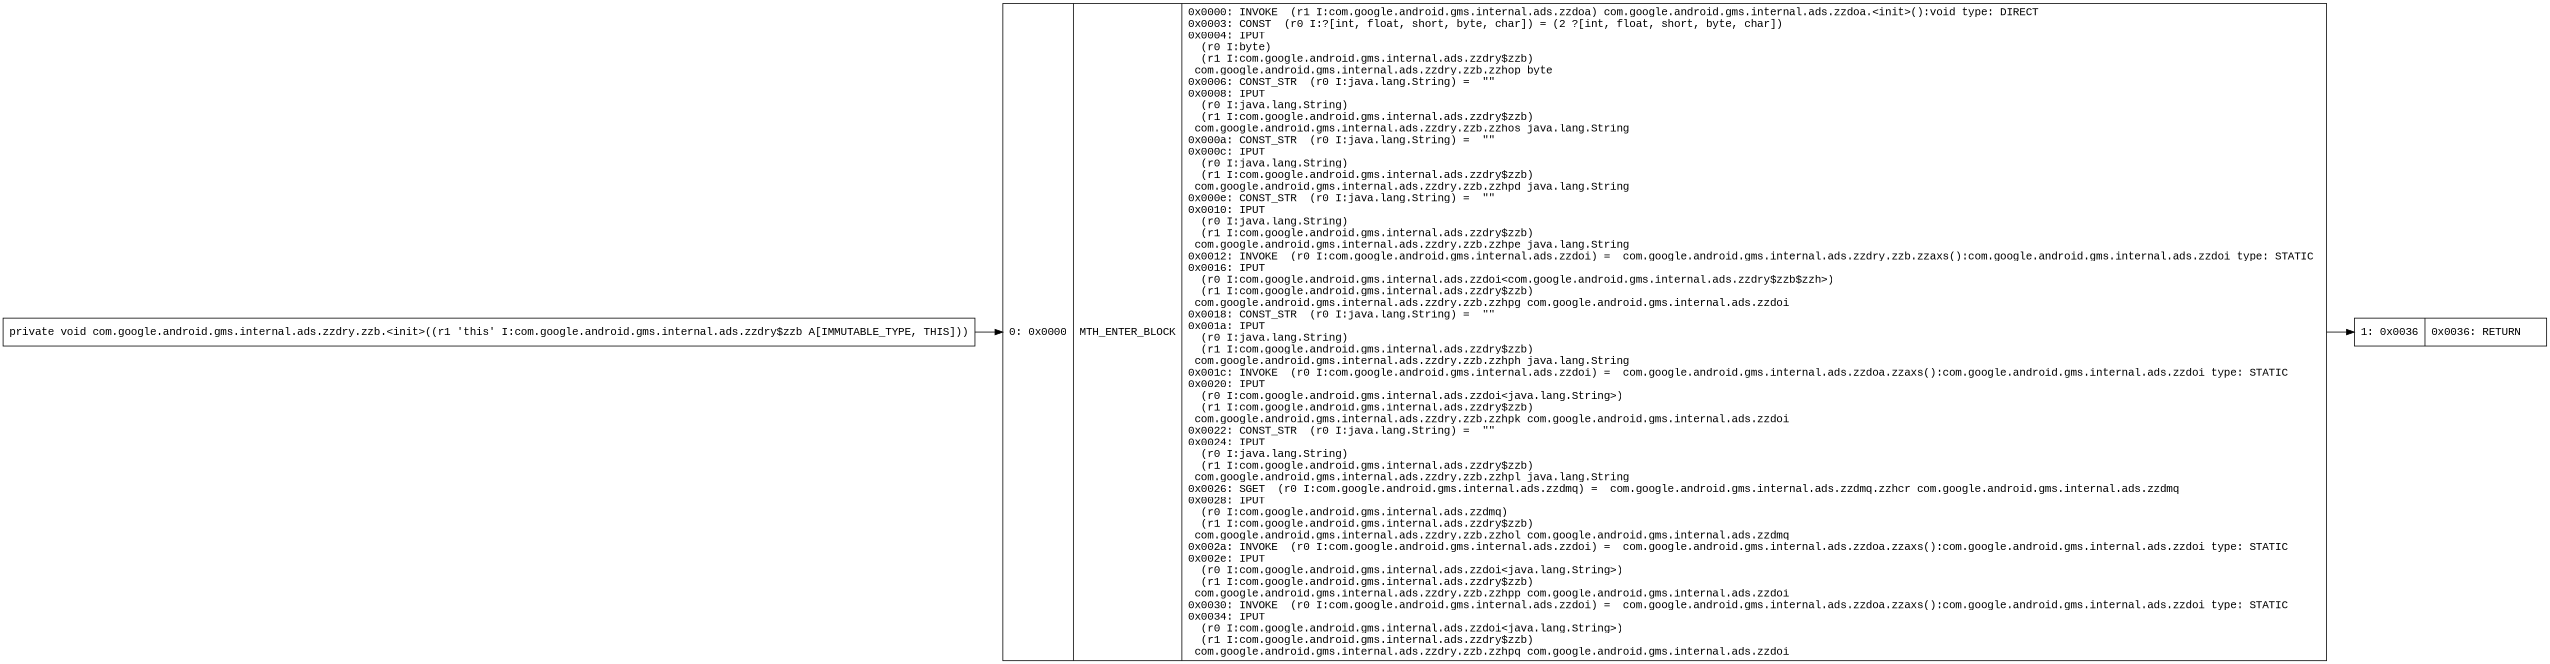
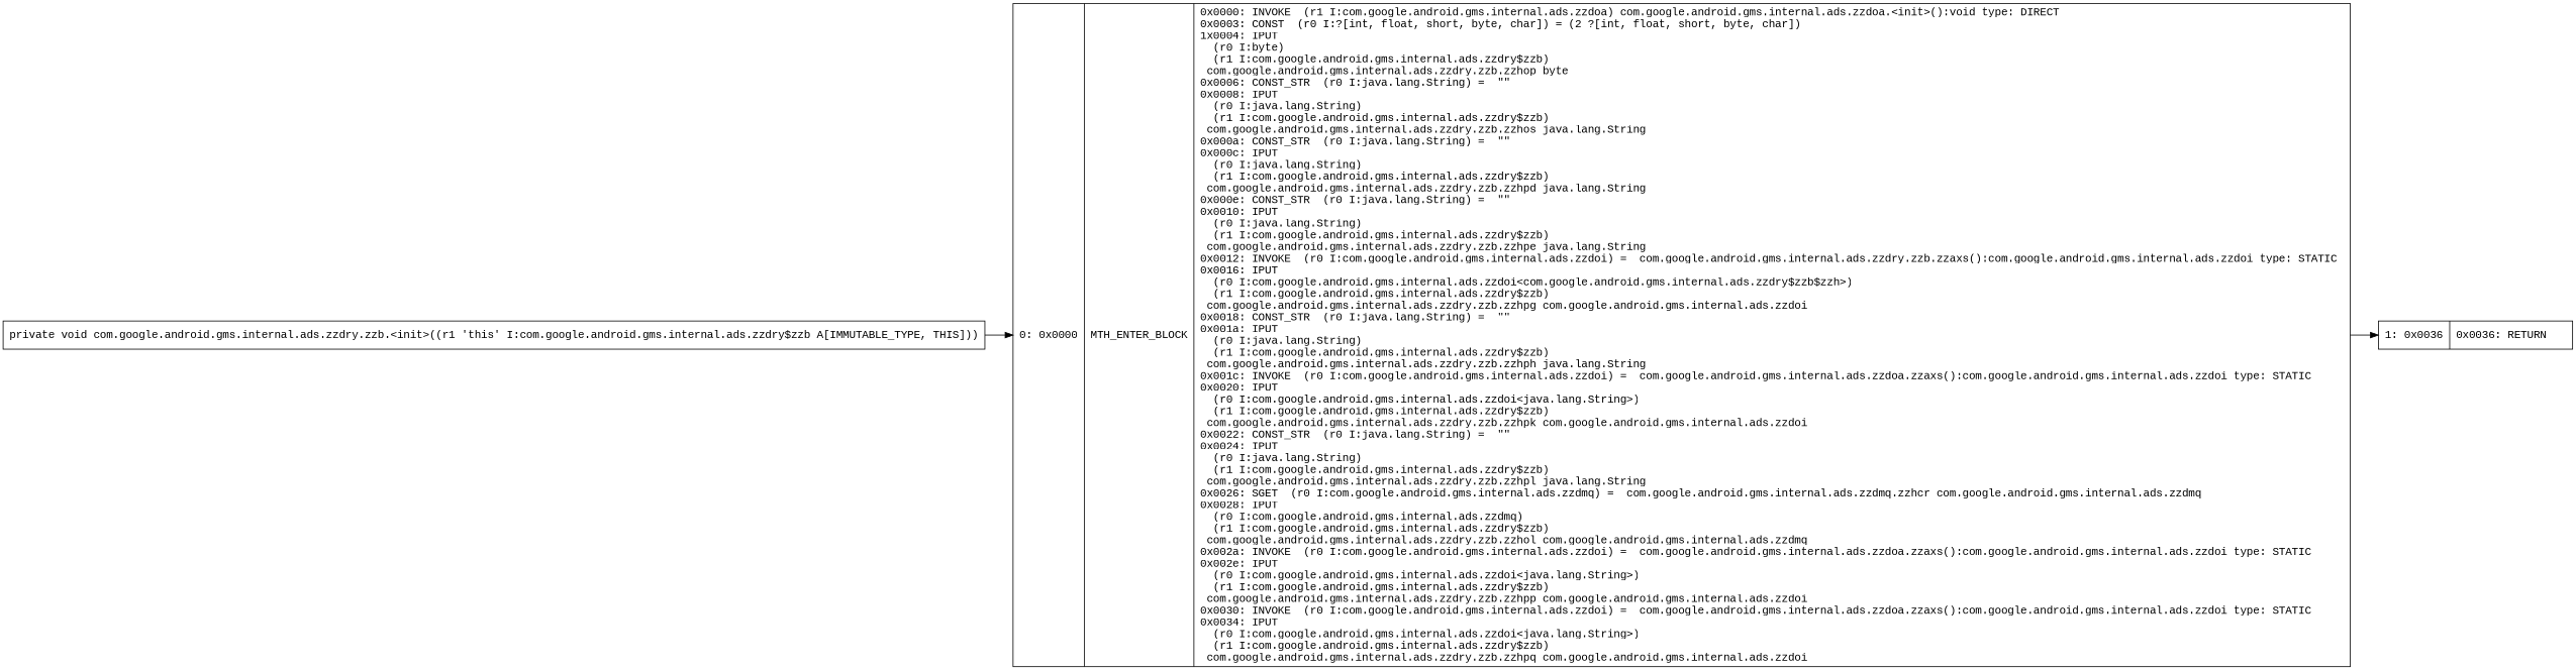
  digraph {
    rankdir=LR
    fontname="Liberation Mono"
    node [shape=record fontname="Liberation Mono"]
    edge [fontname="Liberation Mono"]
-   n1 [label="{0\:\ 0x0000|MTH_ENTER_BLOCK\l|0x0000: INVOKE  (r1 I:com.google.android.gms.internal.ads.zzdoa) com.google.android.gms.internal.ads.zzdoa.\<init\>():void type: DIRECT \l0x0003: CONST  (r0 I:?[int, float, short, byte, char]) = (2 ?[int, float, short, byte, char]) \l0x0004: IPUT  \l  (r0 I:byte)\l  (r1 I:com.google.android.gms.internal.ads.zzdry$zzb)\l com.google.android.gms.internal.ads.zzdry.zzb.zzhop byte \l0x0006: CONST_STR  (r0 I:java.lang.String) =  \"\" \l0x0008: IPUT  \l  (r0 I:java.lang.String)\l  (r1 I:com.google.android.gms.internal.ads.zzdry$zzb)\l com.google.android.gms.internal.ads.zzdry.zzb.zzhos java.lang.String \l0x000a: CONST_STR  (r0 I:java.lang.String) =  \"\" \l0x000c: IPUT  \l  (r0 I:java.lang.String)\l  (r1 I:com.google.android.gms.internal.ads.zzdry$zzb)\l com.google.android.gms.internal.ads.zzdry.zzb.zzhpd java.lang.String \l0x000e: CONST_STR  (r0 I:java.lang.String) =  \"\" \l0x0010: IPUT  \l  (r0 I:java.lang.String)\l  (r1 I:com.google.android.gms.internal.ads.zzdry$zzb)\l com.google.android.gms.internal.ads.zzdry.zzb.zzhpe java.lang.String \l0x0012: INVOKE  (r0 I:com.google.android.gms.internal.ads.zzdoi) =  com.google.android.gms.internal.ads.zzdry.zzb.zzaxs():com.google.android.gms.internal.ads.zzdoi type: STATIC \l0x0016: IPUT  \l  (r0 I:com.google.android.gms.internal.ads.zzdoi\<com.google.android.gms.internal.ads.zzdry$zzb$zzh\>)\l  (r1 I:com.google.android.gms.internal.ads.zzdry$zzb)\l com.google.android.gms.internal.ads.zzdry.zzb.zzhpg com.google.android.gms.internal.ads.zzdoi \l0x0018: CONST_STR  (r0 I:java.lang.String) =  \"\" \l0x001a: IPUT  \l  (r0 I:java.lang.String)\l  (r1 I:com.google.android.gms.internal.ads.zzdry$zzb)\l com.google.android.gms.internal.ads.zzdry.zzb.zzhph java.lang.String \l0x001c: INVOKE  (r0 I:com.google.android.gms.internal.ads.zzdoi) =  com.google.android.gms.internal.ads.zzdoa.zzaxs():com.google.android.gms.internal.ads.zzdoi type: STATIC \l0x0020: IPUT  \l  (r0 I:com.google.android.gms.internal.ads.zzdoi\<java.lang.String\>)\l  (r1 I:com.google.android.gms.internal.ads.zzdry$zzb)\l com.google.android.gms.internal.ads.zzdry.zzb.zzhpk com.google.android.gms.internal.ads.zzdoi \l0x0022: CONST_STR  (r0 I:java.lang.String) =  \"\" \l0x0024: IPUT  \l  (r0 I:java.lang.String)\l  (r1 I:com.google.android.gms.internal.ads.zzdry$zzb)\l com.google.android.gms.internal.ads.zzdry.zzb.zzhpl java.lang.String \l0x0026: SGET  (r0 I:com.google.android.gms.internal.ads.zzdmq) =  com.google.android.gms.internal.ads.zzdmq.zzhcr com.google.android.gms.internal.ads.zzdmq \l0x0028: IPUT  \l  (r0 I:com.google.android.gms.internal.ads.zzdmq)\l  (r1 I:com.google.android.gms.internal.ads.zzdry$zzb)\l com.google.android.gms.internal.ads.zzdry.zzb.zzhol com.google.android.gms.internal.ads.zzdmq \l0x002a: INVOKE  (r0 I:com.google.android.gms.internal.ads.zzdoi) =  com.google.android.gms.internal.ads.zzdoa.zzaxs():com.google.android.gms.internal.ads.zzdoi type: STATIC \l0x002e: IPUT  \l  (r0 I:com.google.android.gms.internal.ads.zzdoi\<java.lang.String\>)\l  (r1 I:com.google.android.gms.internal.ads.zzdry$zzb)\l com.google.android.gms.internal.ads.zzdry.zzb.zzhpp com.google.android.gms.internal.ads.zzdoi \l0x0030: INVOKE  (r0 I:com.google.android.gms.internal.ads.zzdoi) =  com.google.android.gms.internal.ads.zzdoa.zzaxs():com.google.android.gms.internal.ads.zzdoi type: STATIC \l0x0034: IPUT  \l  (r0 I:com.google.android.gms.internal.ads.zzdoi\<java.lang.String\>)\l  (r1 I:com.google.android.gms.internal.ads.zzdry$zzb)\l com.google.android.gms.internal.ads.zzdry.zzb.zzhpq com.google.android.gms.internal.ads.zzdoi \l}"]
+   n1 [label="{0\:\ 0x0000|MTH_ENTER_BLOCK\l|0x0000: INVOKE  (r1 I:com.google.android.gms.internal.ads.zzdoa) com.google.android.gms.internal.ads.zzdoa.\<init\>():void type: DIRECT \l0x0003: CONST  (r0 I:?[int, float, short, byte, char]) = (2 ?[int, float, short, byte, char]) \l1x0004: IPUT  \l  (r0 I:byte)\l  (r1 I:com.google.android.gms.internal.ads.zzdry$zzb)\l com.google.android.gms.internal.ads.zzdry.zzb.zzhop byte \l0x0006: CONST_STR  (r0 I:java.lang.String) =  \"\" \l0x0008: IPUT  \l  (r0 I:java.lang.String)\l  (r1 I:com.google.android.gms.internal.ads.zzdry$zzb)\l com.google.android.gms.internal.ads.zzdry.zzb.zzhos java.lang.String \l0x000a: CONST_STR  (r0 I:java.lang.String) =  \"\" \l0x000c: IPUT  \l  (r0 I:java.lang.String)\l  (r1 I:com.google.android.gms.internal.ads.zzdry$zzb)\l com.google.android.gms.internal.ads.zzdry.zzb.zzhpd java.lang.String \l0x000e: CONST_STR  (r0 I:java.lang.String) =  \"\" \l0x0010: IPUT  \l  (r0 I:java.lang.String)\l  (r1 I:com.google.android.gms.internal.ads.zzdry$zzb)\l com.google.android.gms.internal.ads.zzdry.zzb.zzhpe java.lang.String \l0x0012: INVOKE  (r0 I:com.google.android.gms.internal.ads.zzdoi) =  com.google.android.gms.internal.ads.zzdry.zzb.zzaxs():com.google.android.gms.internal.ads.zzdoi type: STATIC \l0x0016: IPUT  \l  (r0 I:com.google.android.gms.internal.ads.zzdoi\<com.google.android.gms.internal.ads.zzdry$zzb$zzh\>)\l  (r1 I:com.google.android.gms.internal.ads.zzdry$zzb)\l com.google.android.gms.internal.ads.zzdry.zzb.zzhpg com.google.android.gms.internal.ads.zzdoi \l0x0018: CONST_STR  (r0 I:java.lang.String) =  \"\" \l0x001a: IPUT  \l  (r0 I:java.lang.String)\l  (r1 I:com.google.android.gms.internal.ads.zzdry$zzb)\l com.google.android.gms.internal.ads.zzdry.zzb.zzhph java.lang.String \l0x001c: INVOKE  (r0 I:com.google.android.gms.internal.ads.zzdoi) =  com.google.android.gms.internal.ads.zzdoa.zzaxs():com.google.android.gms.internal.ads.zzdoi type: STATIC \l0x0020: IPUT  \l  (r0 I:com.google.android.gms.internal.ads.zzdoi\<java.lang.String\>)\l  (r1 I:com.google.android.gms.internal.ads.zzdry$zzb)\l com.google.android.gms.internal.ads.zzdry.zzb.zzhpk com.google.android.gms.internal.ads.zzdoi \l0x0022: CONST_STR  (r0 I:java.lang.String) =  \"\" \l0x0024: IPUT  \l  (r0 I:java.lang.String)\l  (r1 I:com.google.android.gms.internal.ads.zzdry$zzb)\l com.google.android.gms.internal.ads.zzdry.zzb.zzhpl java.lang.String \l0x0026: SGET  (r0 I:com.google.android.gms.internal.ads.zzdmq) =  com.google.android.gms.internal.ads.zzdmq.zzhcr com.google.android.gms.internal.ads.zzdmq \l0x0028: IPUT  \l  (r0 I:com.google.android.gms.internal.ads.zzdmq)\l  (r1 I:com.google.android.gms.internal.ads.zzdry$zzb)\l com.google.android.gms.internal.ads.zzdry.zzb.zzhol com.google.android.gms.internal.ads.zzdmq \l0x002a: INVOKE  (r0 I:com.google.android.gms.internal.ads.zzdoi) =  com.google.android.gms.internal.ads.zzdoa.zzaxs():com.google.android.gms.internal.ads.zzdoi type: STATIC \l0x002e: IPUT  \l  (r0 I:com.google.android.gms.internal.ads.zzdoi\<java.lang.String\>)\l  (r1 I:com.google.android.gms.internal.ads.zzdry$zzb)\l com.google.android.gms.internal.ads.zzdry.zzb.zzhpp com.google.android.gms.internal.ads.zzdoi \l0x0030: INVOKE  (r0 I:com.google.android.gms.internal.ads.zzdoi) =  com.google.android.gms.internal.ads.zzdoa.zzaxs():com.google.android.gms.internal.ads.zzdoi type: STATIC \l0x0034: IPUT  \l  (r0 I:com.google.android.gms.internal.ads.zzdoi\<java.lang.String\>)\l  (r1 I:com.google.android.gms.internal.ads.zzdry$zzb)\l com.google.android.gms.internal.ads.zzdry.zzb.zzhpq com.google.android.gms.internal.ads.zzdoi \l}"]
    n2 [label="{1\:\ 0x0036|0x0036: RETURN   \l}"]
    n3 [label="{private void com.google.android.gms.internal.ads.zzdry.zzb.\<init\>((r1 'this' I:com.google.android.gms.internal.ads.zzdry$zzb A[IMMUTABLE_TYPE, THIS])) }"]
    n1 -> n2
    n3 -> n1
  }
